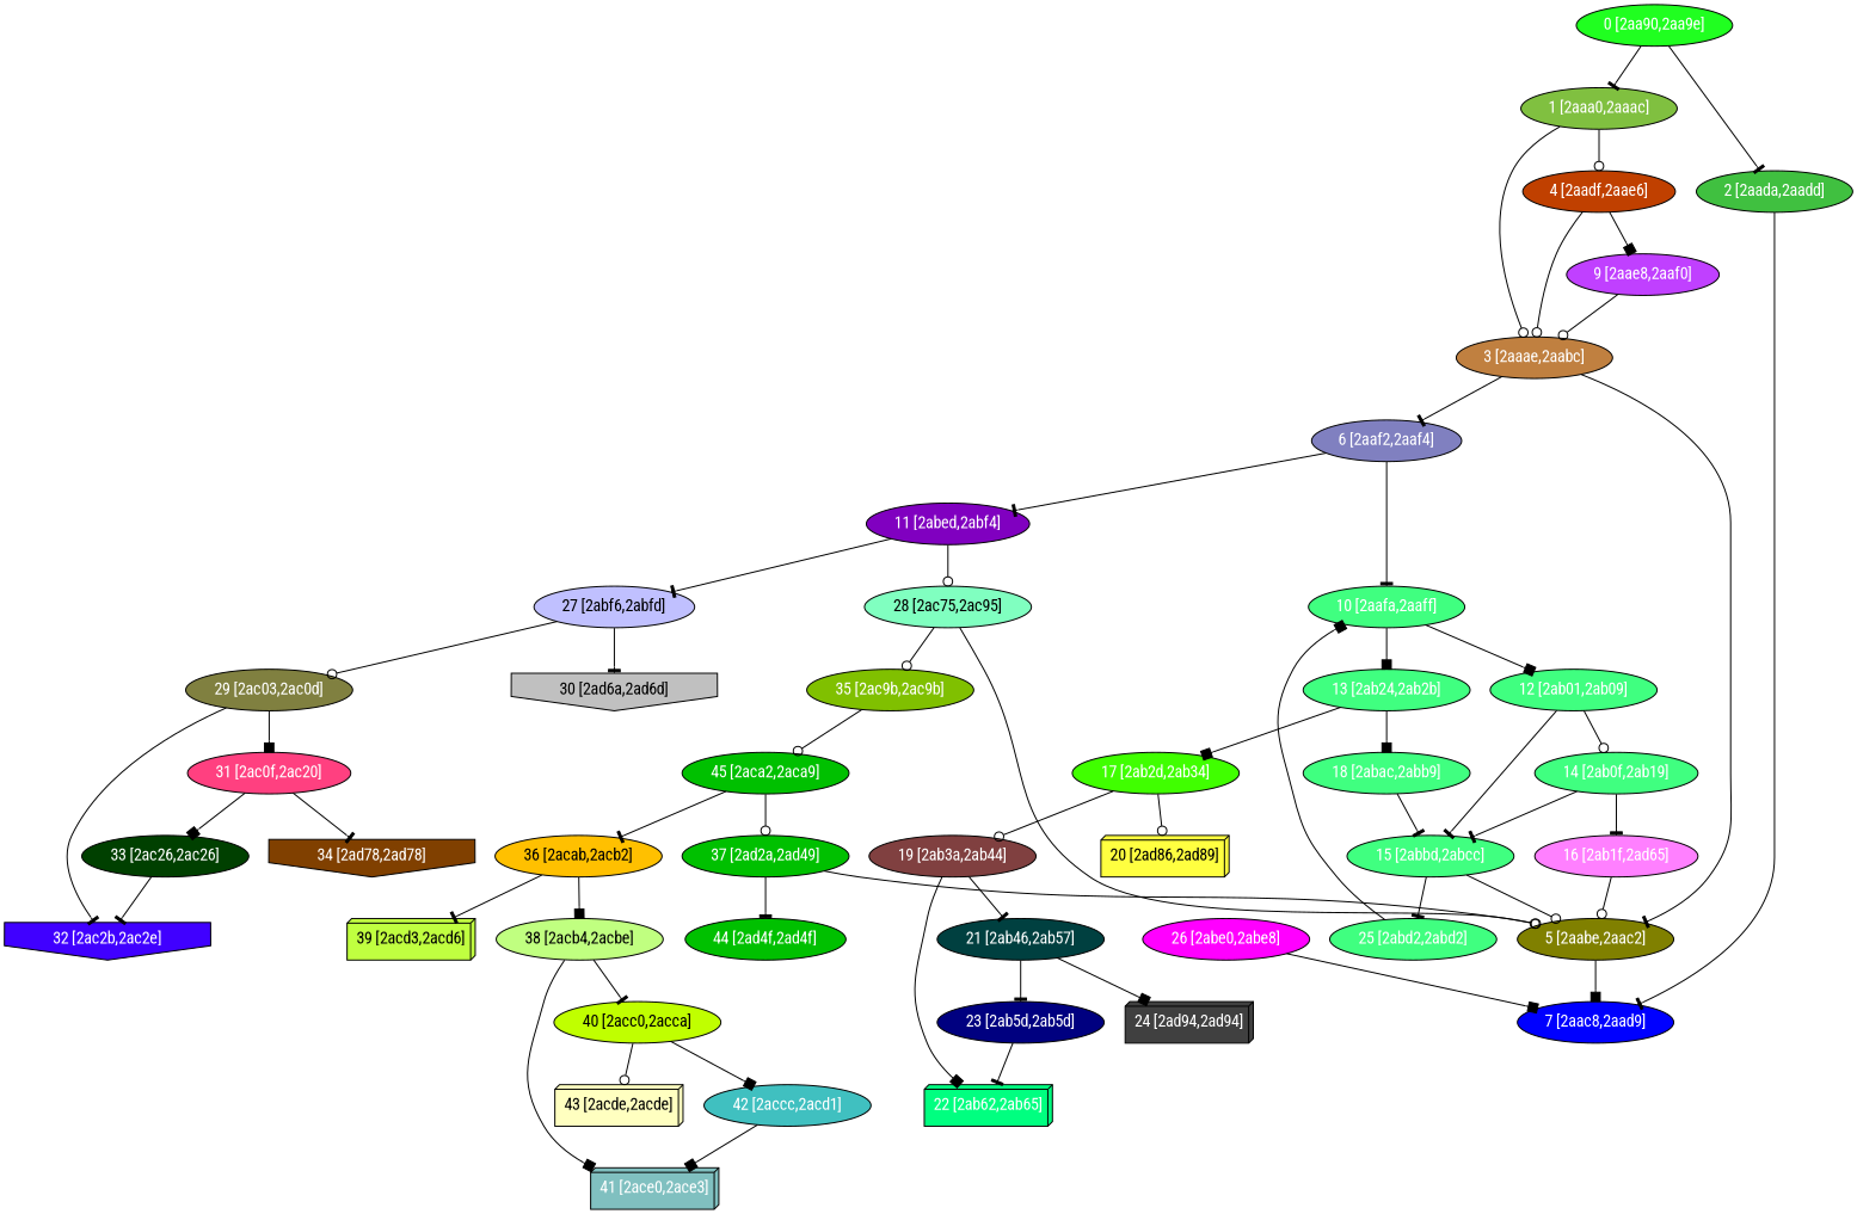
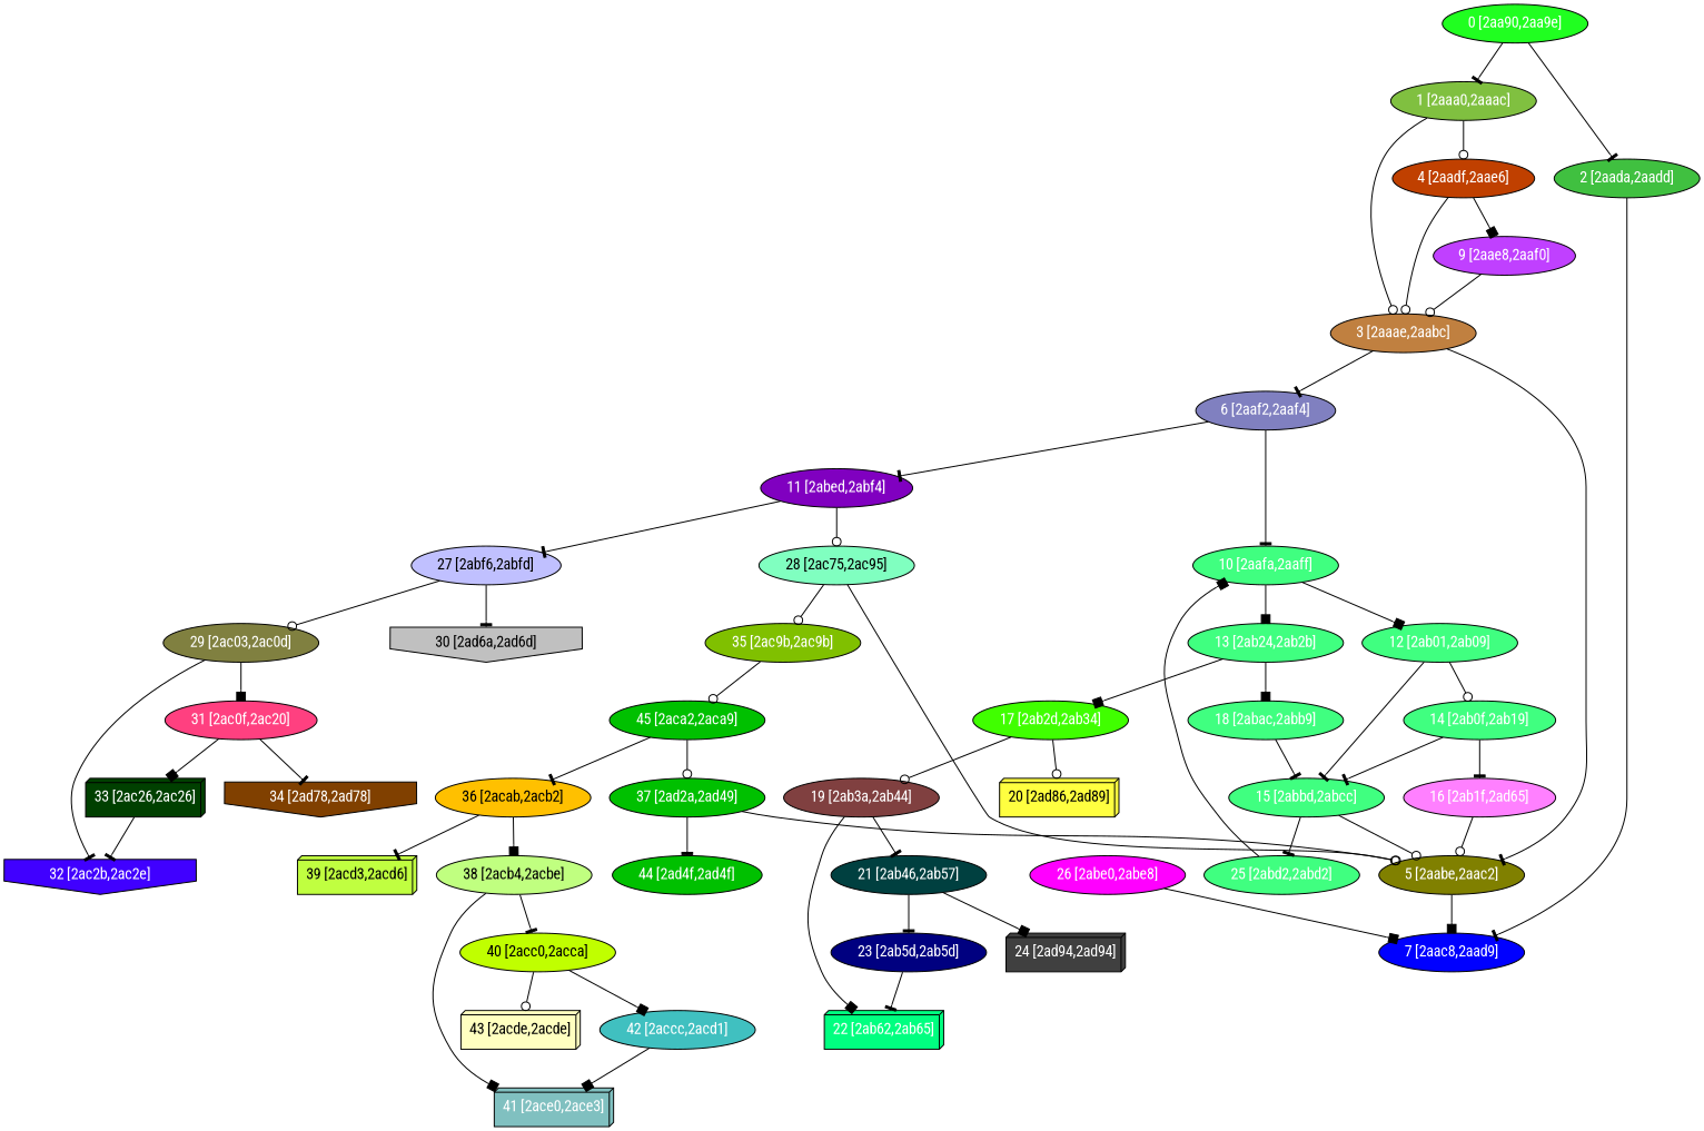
  digraph {
    fontname="Roboto Condensed"
    node [fillcolor="#40FF80" fontcolor="#ffffff" fontname="Roboto Condensed" shape=oval style=filled]
    edge [arrowhead=tee fontname="Roboto Condensed"]
    n1 [fillcolor="#20FF20" label="0 [2aa90,2aa9e]"]
    n2 [fillcolor="#80C040" label="1 [2aaa0,2aaac]"]
    n3 [fillcolor="#40C040" label="2 [2aada,2aadd]"]
    n4 [fillcolor="#C08040" label="3 [2aaae,2aabc]"]
    n5 [fillcolor="#C04000" label="4 [2aadf,2aae6]"]
    n6 [fillcolor="#0000FF" label="7 [2aac8,2aad9]"]
    n7 [fillcolor="#808000" label="5 [2aabe,2aac2]"]
    n8 [fillcolor="#8080C0" label="6 [2aaf2,2aaf4]"]
    n9 [fillcolor="#C040FF" label="9 [2aae8,2aaf0]"]
    n10 [label="10 [2aafa,2aaff]"]
    n11 [fillcolor="#8000C0" label="11 [2abed,2abf4]"]
    n12 [label="12 [2ab01,2ab09]"]
    n13 [label="13 [2ab24,2ab2b]"]
    n14 [fillcolor="#C0C0FF" fontcolor="#000000" label="27 [2abf6,2abfd]"]
    n15 [fillcolor="#80FFC0" fontcolor="#000000" label="28 [2ac75,2ac95]"]
    n16 [fillcolor="#FF00FF" label="26 [2abe0,2abe8]"]
    n17 [label="14 [2ab0f,2ab19]"]
    n18 [label="15 [2abbd,2abcc]"]
    n19 [fillcolor="#40FF00" label="17 [2ab2d,2ab34]"]
    n20 [label="18 [2abac,2abb9]"]
    n21 [fillcolor="#808040" label="29 [2ac03,2ac0d]"]
    n22 [fillcolor="#C0C0C0" fontcolor="#000000" label="30 [2ad6a,2ad6d]" shape=invhouse]
    n23 [fillcolor="#80C000" label="35 [2ac9b,2ac9b]"]
    n24 [fillcolor="#FF80FF" label="16 [2ab1f,2ad65]"]
    n25 [label="25 [2abd2,2abd2]"]
    n26 [fillcolor="#804040" label="19 [2ab3a,2ab44]"]
    n27 [fillcolor="#FFFF40" fontcolor="#000000" label="20 [2ad86,2ad89]" shape=box3d]
    n28 [fillcolor="#004040" label="21 [2ab46,2ab57]"]
    n29 [fillcolor="#00FF80" label="22 [2ab62,2ab65]" shape=box3d]
    n30 [fillcolor="#000080" label="23 [2ab5d,2ab5d]"]
    n31 [fillcolor="#404040" label="24 [2ad94,2ad94]" shape=box3d]
    n32 [fillcolor="#FF4080" label="31 [2ac0f,2ac20]"]
    n33 [fillcolor="#4000FF" label="32 [2ac2b,2ac2e]" shape=invhouse]
    n34 [fillcolor="#00C000" label="45 [2aca2,2aca9]"]
-   n35 [fillcolor="#004000" label="33 [2ac26,2ac26]"]
+   n35 [fillcolor="#004000" label="33 [2ac26,2ac26]" shape=box3d]
    n36 [fillcolor="#804000" label="34 [2ad78,2ad78]" shape=invhouse]
    n37 [fillcolor="#FFC000" fontcolor="#000000" label="36 [2acab,2acb2]"]
    n38 [fillcolor="#00C000" label="37 [2ad2a,2ad49]"]
    n39 [fillcolor="#C0FF80" fontcolor="#000000" label="38 [2acb4,2acbe]"]
    n40 [fillcolor="#C0FF40" fontcolor="#000000" label="39 [2acd3,2acd6]" shape=box3d]
    n41 [fillcolor="#C0FF00" fontcolor="#000000" label="40 [2acc0,2acca]"]
    n42 [fillcolor="#80C0C0" label="41 [2ace0,2ace3]" shape=box3d]
    n43 [fillcolor="#00C000" label="44 [2ad4f,2ad4f]"]
    n44 [fillcolor="#40C0C0" label="42 [2accc,2acd1]"]
    n45 [fillcolor="#FFFFC0" fontcolor="#000000" label="43 [2acde,2acde]" shape=box3d]
    n1 -> n2
    n1 -> n3
    n2 -> n4 [arrowhead=odot]
    n2 -> n5 [arrowhead=odot]
    n3 -> n6
    n4 -> n7
    n4 -> n8
    n5 -> n4 [arrowhead=odot]
    n5 -> n9 [arrowhead=box]
    n7 -> n6 [arrowhead=box]
    n8 -> n10
    n8 -> n11
    n9 -> n4 [arrowhead=odot]
    n10 -> n12 [arrowhead=box]
    n10 -> n13 [arrowhead=box]
    n11 -> n14
    n11 -> n15 [arrowhead=odot]
    n12 -> n17 [arrowhead=odot]
    n12 -> n18
    n13 -> n19 [arrowhead=box]
    n13 -> n20 [arrowhead=box]
    n14 -> n21 [arrowhead=odot]
    n14 -> n22
    n15 -> n7 [arrowhead=odot]
    n15 -> n23 [arrowhead=odot]
    n16 -> n6 [arrowhead=box]
    n17 -> n18
    n17 -> n24
    n18 -> n7 [arrowhead=odot]
    n18 -> n25
    n19 -> n26 [arrowhead=odot]
    n19 -> n27 [arrowhead=odot]
    n20 -> n18
    n21 -> n32 [arrowhead=box]
    n21 -> n33
    n23 -> n34 [arrowhead=odot]
    n24 -> n7 [arrowhead=odot]
    n25 -> n10 [arrowhead=box]
    n26 -> n28
    n26 -> n29 [arrowhead=box]
    n28 -> n30
    n28 -> n31 [arrowhead=box]
    n30 -> n29
    n32 -> n35 [arrowhead=box]
    n32 -> n36
    n34 -> n37
    n34 -> n38 [arrowhead=odot]
    n35 -> n33
    n37 -> n39 [arrowhead=box]
    n37 -> n40
    n38 -> n7 [arrowhead=odot]
    n38 -> n43
    n39 -> n41
    n39 -> n42 [arrowhead=box]
    n41 -> n44 [arrowhead=box]
    n41 -> n45 [arrowhead=odot]
    n44 -> n42 [arrowhead=box]
  }
